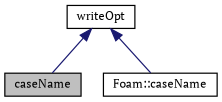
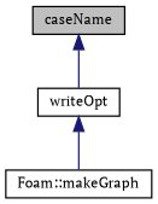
  digraph {
    fontname="PT Serif"
    rankdir=TB
    node [color=black fontname="PT Serif" fontsize=10 shape=record]
    edge [color=midnightblue dir=back fontname="PT Serif" fontsize=10 labelfontname=Helvetica labelfontsize=10 style=solid]
    n1 [fillcolor=grey75 fontcolor=black height=0.2 label=caseName style=filled width=0.4]
    n2 [height=0.2 label=writeOpt width=0.4]
-   n3 [height=0.2 label="Foam::caseName" width=0.4]
-   n2 -> n1
+   n3 [height=0.2 label="Foam::makeGraph" width=0.4]
+   n1 -> n2
    n2 -> n3
  }
